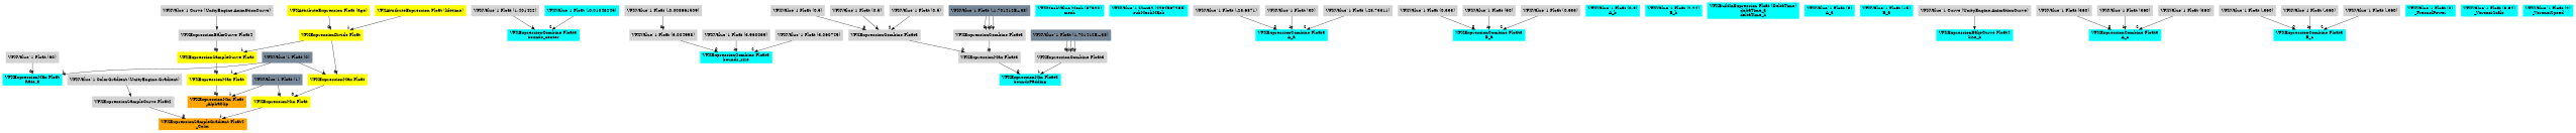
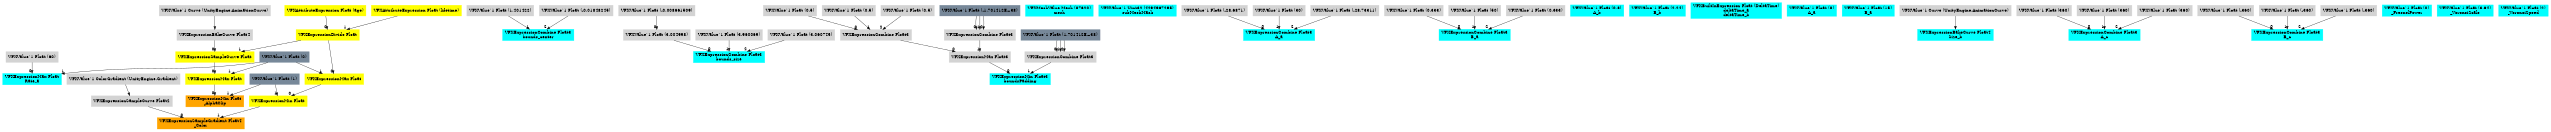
  digraph {
    node [color=lightgray shape=box style=filled]
    edge [headlabel=0]
    n1 [color=cyan label="VFXExpressionMax Float\nRate_a"]
    n2 [label="VFXValue`1 Float (60)"]
    n3 [color=lightslategray label="VFXValue`1 Float (0)"]
    n4 [color=yellow label="VFXExpressionMax Float"]
    n5 [color=yellow label="VFXExpressionMax Float"]
    n6 [color=yellow label="VFXExpressionMin Float"]
    n7 [color=orange label="VFXExpressionMin Float\n_AlphaClip"]
    n8 [color=cyan label="VFXExpressionCombine Float3\nbounds_center"]
    n9 [label="VFXValue`1 Float (-0.008661509)"]
    n10 [label="VFXValue`1 Float (3.004998)"]
    n11 [label="VFXValue`1 Float (1.401422)"]
-   n12 [label="VFXValue`1 Float (-0.01848245)" fillcolor=cyan]
+   n12 [label="VFXValue`1 Float (-0.01848245)"]
    n13 [color=cyan label="VFXExpressionCombine Float3\nbounds_size"]
    n14 [label="VFXValue`1 Float (3.960069)"]
    n15 [label="VFXValue`1 Float (3.060745)"]
    n16 [color=cyan label="VFXExpressionMin Float3\nboundsPadding"]
    n17 [label="VFXExpressionMax Float3"]
    n18 [label="VFXExpressionCombine Float3"]
    n19 [label="VFXValue`1 Float (0.5)"]
    n20 [label="VFXValue`1 Float (0.5)"]
    n21 [label="VFXValue`1 Float (0.5)"]
    n22 [label="VFXExpressionCombine Float3"]
    n23 [color=lightslategray label="VFXValue`1 Float (-1.701412E+38)"]
    n24 [label="VFXExpressionCombine Float3"]
    n25 [color=lightslategray label="VFXValue`1 Float (1.701412E+38)"]
    n26 [color=cyan label="VFXMeshValue Mesh (87620)\nmesh"]
    n27 [color=cyan label="VFXValue`1 Uint32 (4294967295)\nsubMeshMask"]
    n28 [color=cyan label="VFXExpressionCombine Float3\nA_a"]
    n29 [label="VFXValue`1 Float (-28.6871)"]
    n30 [label="VFXValue`1 Float (30)"]
    n31 [label="VFXValue`1 Float (-28.73311)"]
    n32 [color=cyan label="VFXExpressionCombine Float3\nB_a"]
    n33 [label="VFXValue`1 Float (0.333)"]
    n34 [label="VFXValue`1 Float (50)"]
    n35 [label="VFXValue`1 Float (0.333)"]
    n36 [color=cyan label="VFXValue`1 Float (0.8)\nA_b"]
    n37 [color=cyan label="VFXValue`1 Float (2.24)\nB_b"]
    n38 [color=cyan label="VFXBuiltInExpression Float (DeltaTime)\ndeltaTime_a\ndeltaTime_b"]
    n39 [color=cyan label="VFXValue`1 Float (8)\nA_a"]
    n40 [color=cyan label="VFXValue`1 Float (15)\nB_a"]
    n41 [color=cyan label="VFXExpressionBakeCurve Float4\nSize_b"]
    n42 [label="VFXValue`1 Curve (UnityEngine.AnimationCurve)"]
    n43 [color=cyan label="VFXExpressionCombine Float3\nA_c"]
    n44 [label="VFXValue`1 Float (360)"]
    n45 [label="VFXValue`1 Float (360)"]
    n46 [label="VFXValue`1 Float (360)"]
    n47 [color=cyan label="VFXExpressionCombine Float3\nB_c"]
    n48 [label="VFXValue`1 Float (-360)"]
    n49 [label="VFXValue`1 Float (-360)"]
    n50 [label="VFXValue`1 Float (-360)"]
    n51 [color=orange label="VFXExpressionSampleGradient Float4\n_Color"]
    n52 [label="VFXExpressionSampleCurve Float2"]
    n53 [label="VFXValue`1 ColorGradient (UnityEngine.Gradient)"]
    n54 [color=yellow label="VFXExpressionDivide Float"]
    n55 [color=yellow label="VFXExpressionSampleCurve Float"]
    n56 [color=yellow label="VFXAttributeExpression Float (age)"]
    n57 [color=yellow label="VFXAttributeExpression Float (lifetime)"]
    n58 [color=lightslategray label="VFXValue`1 Float (1)"]
    n59 [color=cyan label="VFXValue`1 Float (0)\n_FresnelPower"]
    n60 [color=cyan label="VFXValue`1 Float (3.64)\n_VoronoiScale"]
    n61 [label="VFXExpressionBakeCurve Float4"]
    n62 [label="VFXValue`1 Curve (UnityEngine.AnimationCurve)"]
    n63 [color=cyan label="VFXValue`1 Float (2)\n_VoronoiSpeed"]
    n2 -> n1
    n3 -> n1 [headlabel=1]
    n3 -> n4 [headlabel=1]
    n3 -> n5 [headlabel=1]
    n4 -> n6
    n5 -> n7
    n6 -> n51 [headlabel=1]
    n9 -> n10
    n10 -> n13
    n11 -> n8 [headlabel=1]
    n12 -> n8 [headlabel=2]
    n14 -> n13 [headlabel=1]
    n15 -> n13 [headlabel=2]
    n17 -> n16
    n18 -> n17
    n19 -> n18
    n20 -> n18 [headlabel=1]
    n21 -> n18 [headlabel=2]
    n22 -> n17 [headlabel=1]
    n23 -> n22
    n23 -> n22 [headlabel=1]
    n23 -> n22 [headlabel=2]
    n24 -> n16 [headlabel=1]
    n25 -> n24
    n25 -> n24 [headlabel=1]
    n25 -> n24 [headlabel=2]
    n29 -> n28
    n30 -> n28 [headlabel=1]
    n31 -> n28 [headlabel=2]
    n33 -> n32
    n34 -> n32 [headlabel=1]
    n35 -> n32 [headlabel=2]
    n42 -> n41 [headlabel=""]
    n44 -> n43
    n45 -> n43 [headlabel=1]
    n46 -> n43 [headlabel=2]
    n48 -> n47
    n49 -> n47 [headlabel=1]
    n50 -> n47 [headlabel=2]
    n52 -> n51
    n53 -> n52 [headlabel=""]
    n54 -> n4
    n54 -> n55 [headlabel=1]
    n55 -> n5
    n56 -> n54
    n57 -> n54 [headlabel=1]
    n58 -> n6 [headlabel=1]
    n58 -> n7 [headlabel=1]
    n61 -> n55
    n62 -> n61 [headlabel=""]
  }
